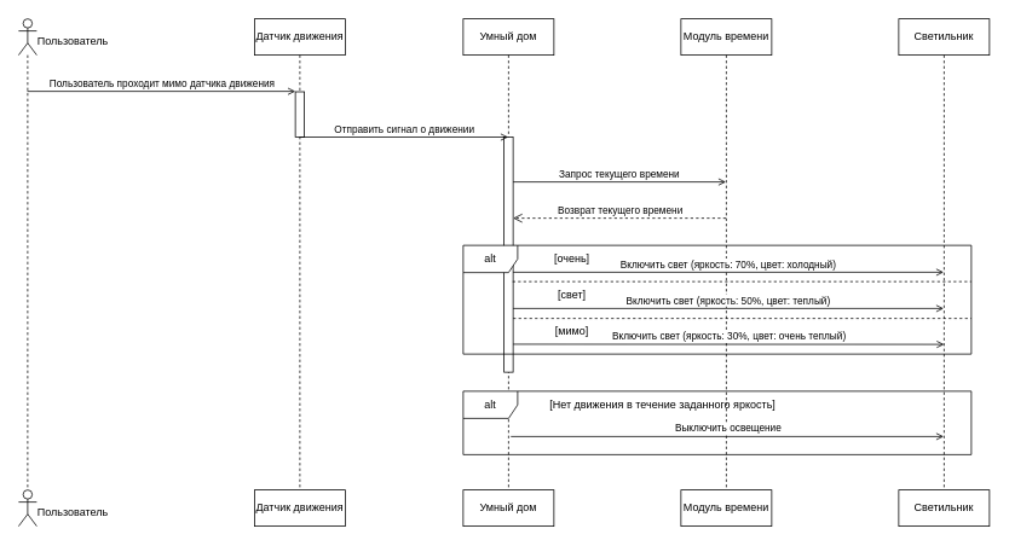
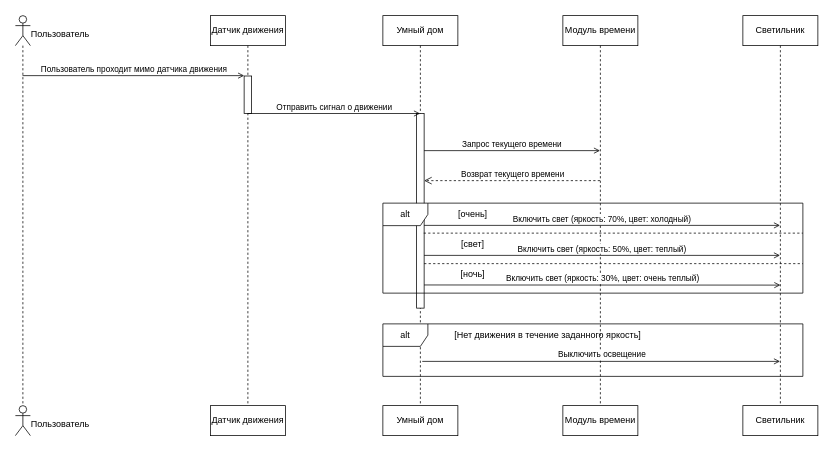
  <mxCell id="0" />
  <mxCell id="1" parent="0" />
  <mxCell id="2" value="Пользователь проходит мимо датчика движения" style="html=1;verticalAlign=bottom;startArrow=none;endArrow=open;startSize=8;curved=0;rounded=0;entryX=0;entryY=0;entryDx=0;entryDy=5;endFill=0;entryPerimeter=0;startFill=0;" edge="1" parent="1" source="12"><mxGeometry relative="1" as="geometry"><mxPoint x="70" y="100" as="sourcePoint" /><mxPoint x="325" y="100" as="targetPoint" /></mxGeometry></mxCell>
  <mxCell id="3" value="Датчик движения" style="shape=umlLifeline;perimeter=lifelinePerimeter;whiteSpace=wrap;html=1;container=1;dropTarget=0;collapsible=0;recursiveResize=0;outlineConnect=0;portConstraint=eastwest;newEdgeStyle={&quot;curved&quot;:0,&quot;rounded&quot;:0};" vertex="1" parent="1"><mxGeometry x="280" y="20" width="100" height="520" as="geometry" /></mxCell>
  <mxCell id="4" value="" style="html=1;points=[[0,0,0,0,5],[0,1,0,0,-5],[1,0,0,0,5],[1,1,0,0,-5]];perimeter=orthogonalPerimeter;outlineConnect=0;targetShapes=umlLifeline;portConstraint=eastwest;newEdgeStyle={&quot;curved&quot;:0,&quot;rounded&quot;:0};" vertex="1" parent="3"><mxGeometry x="45" y="80.5" width="10" height="50" as="geometry" /></mxCell>
  <mxCell id="5" value="Умный дом" style="shape=umlLifeline;perimeter=lifelinePerimeter;whiteSpace=wrap;html=1;container=1;dropTarget=0;collapsible=0;recursiveResize=0;outlineConnect=0;portConstraint=eastwest;newEdgeStyle={&quot;curved&quot;:0,&quot;rounded&quot;:0};" vertex="1" parent="1"><mxGeometry x="510" y="20" width="100" height="520" as="geometry" /></mxCell>
  <mxCell id="6" value="" style="html=1;points=[[0,0,0,0,5],[0,1,0,0,-5],[1,0,0,0,5],[1,1,0,0,-5]];perimeter=orthogonalPerimeter;outlineConnect=0;targetShapes=umlLifeline;portConstraint=eastwest;newEdgeStyle={&quot;curved&quot;:0,&quot;rounded&quot;:0};" vertex="1" parent="5"><mxGeometry x="45" y="130.5" width="10" height="259.5" as="geometry" /></mxCell>
  <mxCell id="7" value="Модуль времени" style="shape=umlLifeline;perimeter=lifelinePerimeter;whiteSpace=wrap;html=1;container=1;dropTarget=0;collapsible=0;recursiveResize=0;outlineConnect=0;portConstraint=eastwest;newEdgeStyle={&quot;curved&quot;:0,&quot;rounded&quot;:0};" vertex="1" parent="1"><mxGeometry x="750" y="20" width="100" height="520" as="geometry" /></mxCell>
  <mxCell id="8" value="Светильник" style="shape=umlLifeline;perimeter=lifelinePerimeter;whiteSpace=wrap;html=1;container=1;dropTarget=0;collapsible=0;recursiveResize=0;outlineConnect=0;portConstraint=eastwest;newEdgeStyle={&quot;curved&quot;:0,&quot;rounded&quot;:0};" vertex="1" parent="1"><mxGeometry x="990" y="20" width="100" height="520" as="geometry" /></mxCell>
  <mxCell id="9" value="Отправить сигнал о движении" style="html=1;verticalAlign=bottom;startArrow=none;endArrow=open;startSize=8;curved=0;rounded=0;endFill=0;startFill=0;" edge="1" parent="1"><mxGeometry relative="1" as="geometry"><mxPoint x="329.5" y="150.5" as="sourcePoint" /><mxPoint x="559.5" y="150.5" as="targetPoint" /></mxGeometry></mxCell>
  <mxCell id="10" value="Запрос текущего времени" style="html=1;verticalAlign=bottom;endArrow=open;curved=0;rounded=0;endFill=0;" edge="1" parent="1" source="6"><mxGeometry width="80" relative="1" as="geometry"><mxPoint x="570" y="200" as="sourcePoint" /><mxPoint x="799.5" y="200" as="targetPoint" /></mxGeometry></mxCell>
  <mxCell id="11" value="Возврат текущего времени" style="html=1;verticalAlign=bottom;endArrow=open;dashed=1;endSize=8;curved=0;rounded=0;" edge="1" parent="1" target="6"><mxGeometry relative="1" as="geometry"><mxPoint x="799.5" y="240" as="sourcePoint" /><mxPoint x="570" y="240" as="targetPoint" /></mxGeometry></mxCell>
  <mxCell id="12" value="" style="shape=umlLifeline;perimeter=lifelinePerimeter;whiteSpace=wrap;html=1;container=1;dropTarget=0;collapsible=0;recursiveResize=0;outlineConnect=0;portConstraint=eastwest;newEdgeStyle={&quot;curved&quot;:0,&quot;rounded&quot;:0};participant=umlActor;" vertex="1" parent="1"><mxGeometry x="20" y="20" width="20" height="520" as="geometry" /></mxCell>
  <mxCell id="13" value="alt" style="shape=umlFrame;whiteSpace=wrap;html=1;pointerEvents=0;" vertex="1" parent="1"><mxGeometry x="510" y="431" width="560" height="70" as="geometry" /></mxCell>
  <mxCell id="14" value="[Нет движения в течение заданного яркость]" style="text;html=1;align=center;verticalAlign=middle;whiteSpace=wrap;rounded=0;" vertex="1" parent="1"><mxGeometry x="600" y="431" width="260" height="30" as="geometry" /></mxCell>
  <mxCell id="15" value="Выключить освещение" style="html=1;verticalAlign=bottom;endArrow=open;curved=0;rounded=0;endFill=0;" edge="1" parent="1"><mxGeometry width="80" relative="1" as="geometry"><mxPoint x="562.5" y="481" as="sourcePoint" /><mxPoint x="1039.5" y="481" as="targetPoint" /></mxGeometry></mxCell>
  <mxCell id="16" value="Включить свет (яркость: 50%, цвет: теплый)" style="html=1;verticalAlign=bottom;endArrow=open;curved=0;rounded=0;endFill=0;exitX=1;exitY=0.729;exitDx=0;exitDy=0;exitPerimeter=0;" edge="1" parent="1" source="6" target="8"><mxGeometry width="80" relative="1" as="geometry"><mxPoint x="580" y="340" as="sourcePoint" /><mxPoint x="1035" y="339.676" as="targetPoint" /></mxGeometry></mxCell>
  <mxCell id="17" value="Включить свет (яркость: 30%, цвет: очень теплый)" style="html=1;verticalAlign=bottom;endArrow=open;curved=0;rounded=0;endFill=0;exitX=1;exitY=0.881;exitDx=0;exitDy=0;exitPerimeter=0;entryX=0.5;entryY=0.691;entryDx=0;entryDy=0;entryPerimeter=0;" edge="1" parent="1" source="6" target="8"><mxGeometry width="80" relative="1" as="geometry"><mxPoint x="590" y="379" as="sourcePoint" /><mxPoint x="1035" y="379.12" as="targetPoint" /></mxGeometry></mxCell>
  <mxCell id="18" value="Датчик движения" style="rounded=0;whiteSpace=wrap;html=1;" vertex="1" parent="1"><mxGeometry x="280" y="540" width="100" height="40" as="geometry" /></mxCell>
  <mxCell id="19" value="Умный дом" style="rounded=0;whiteSpace=wrap;html=1;" vertex="1" parent="1"><mxGeometry x="510" y="540" width="100" height="40" as="geometry" /></mxCell>
  <mxCell id="20" value="Модуль времени" style="rounded=0;whiteSpace=wrap;html=1;" vertex="1" parent="1"><mxGeometry x="750" y="540" width="100" height="40" as="geometry" /></mxCell>
  <mxCell id="21" value="Светильник" style="rounded=0;whiteSpace=wrap;html=1;" vertex="1" parent="1"><mxGeometry x="990" y="540" width="100" height="40" as="geometry" /></mxCell>
  <mxCell id="22" value="" style="shape=umlActor;verticalLabelPosition=bottom;verticalAlign=top;html=1;" vertex="1" parent="1"><mxGeometry x="20" y="540" width="20" height="40" as="geometry" /></mxCell>
  <mxCell id="23" value="Пользователь" style="text;html=1;align=center;verticalAlign=middle;whiteSpace=wrap;rounded=0;" vertex="1" parent="1"><mxGeometry x="50" y="30" width="60" height="30" as="geometry" /></mxCell>
  <mxCell id="24" value="Пользователь" style="text;html=1;align=center;verticalAlign=middle;whiteSpace=wrap;rounded=0;" vertex="1" parent="1"><mxGeometry x="50" y="550" width="60" height="30" as="geometry" /></mxCell>
  <mxCell id="25" value="alt" style="shape=umlFrame;whiteSpace=wrap;html=1;pointerEvents=0;" vertex="1" parent="1"><mxGeometry x="510" y="270" width="560" height="120" as="geometry" /></mxCell>
  <mxCell id="26" value="[очень]" style="text;html=1;align=center;verticalAlign=middle;whiteSpace=wrap;rounded=0;" vertex="1" parent="1"><mxGeometry x="600" y="270" width="60" height="30" as="geometry" /></mxCell>
  <mxCell id="27" value="Включить свет (яркость: 70%, цвет: холодный)" style="html=1;verticalAlign=bottom;endArrow=open;curved=0;rounded=0;endFill=0;" edge="1" parent="1" target="8"><mxGeometry width="80" relative="1" as="geometry"><mxPoint x="565" y="299.68" as="sourcePoint" /><mxPoint x="1035" y="299.68" as="targetPoint" /></mxGeometry></mxCell>
  <mxCell id="28" value="" style="endArrow=none;dashed=1;html=1;rounded=0;entryX=1.001;entryY=0.469;entryDx=0;entryDy=0;entryPerimeter=0;" edge="1" parent="1"><mxGeometry width="50" height="50" relative="1" as="geometry"><mxPoint x="564.44" y="310" as="sourcePoint" /><mxPoint x="1070" y="310" as="targetPoint" /></mxGeometry></mxCell>
  <mxCell id="29" value="[свет]" style="text;html=1;align=center;verticalAlign=middle;whiteSpace=wrap;rounded=0;" vertex="1" parent="1"><mxGeometry x="600" y="310" width="60" height="30" as="geometry" /></mxCell>
  <mxCell id="30" value="" style="endArrow=none;dashed=1;html=1;rounded=0;" edge="1" parent="1"><mxGeometry width="50" height="50" relative="1" as="geometry"><mxPoint x="565" y="350.67" as="sourcePoint" /><mxPoint x="1070" y="350.67" as="targetPoint" /></mxGeometry></mxCell>
- <mxCell id="31" value="[мимо]" style="text;html=1;align=center;verticalAlign=middle;whiteSpace=wrap;rounded=0;" vertex="1" parent="1"><mxGeometry x="600" y="350" width="60" height="30" as="geometry" /></mxCell>
+ <mxCell id="31" value="[ночь]" style="text;html=1;align=center;verticalAlign=middle;whiteSpace=wrap;rounded=0;" vertex="1" parent="1"><mxGeometry x="600" y="350" width="60" height="30" as="geometry" /></mxCell>
